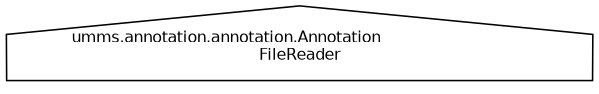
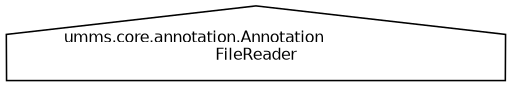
  digraph {
    rankdir=LR
-   n1 [color=black fillcolor=white fontname=Helvetica fontsize=10 height=0.2 label="umms.annotation.annotation.Annotation\lFileReader" shape=house style=filled width=0.4]
+   n1 [color=black fillcolor=white fontname=Helvetica fontsize=10 height=0.2 label="umms.core.annotation.Annotation\lFileReader" shape=house style=filled width=0.4]
  }
